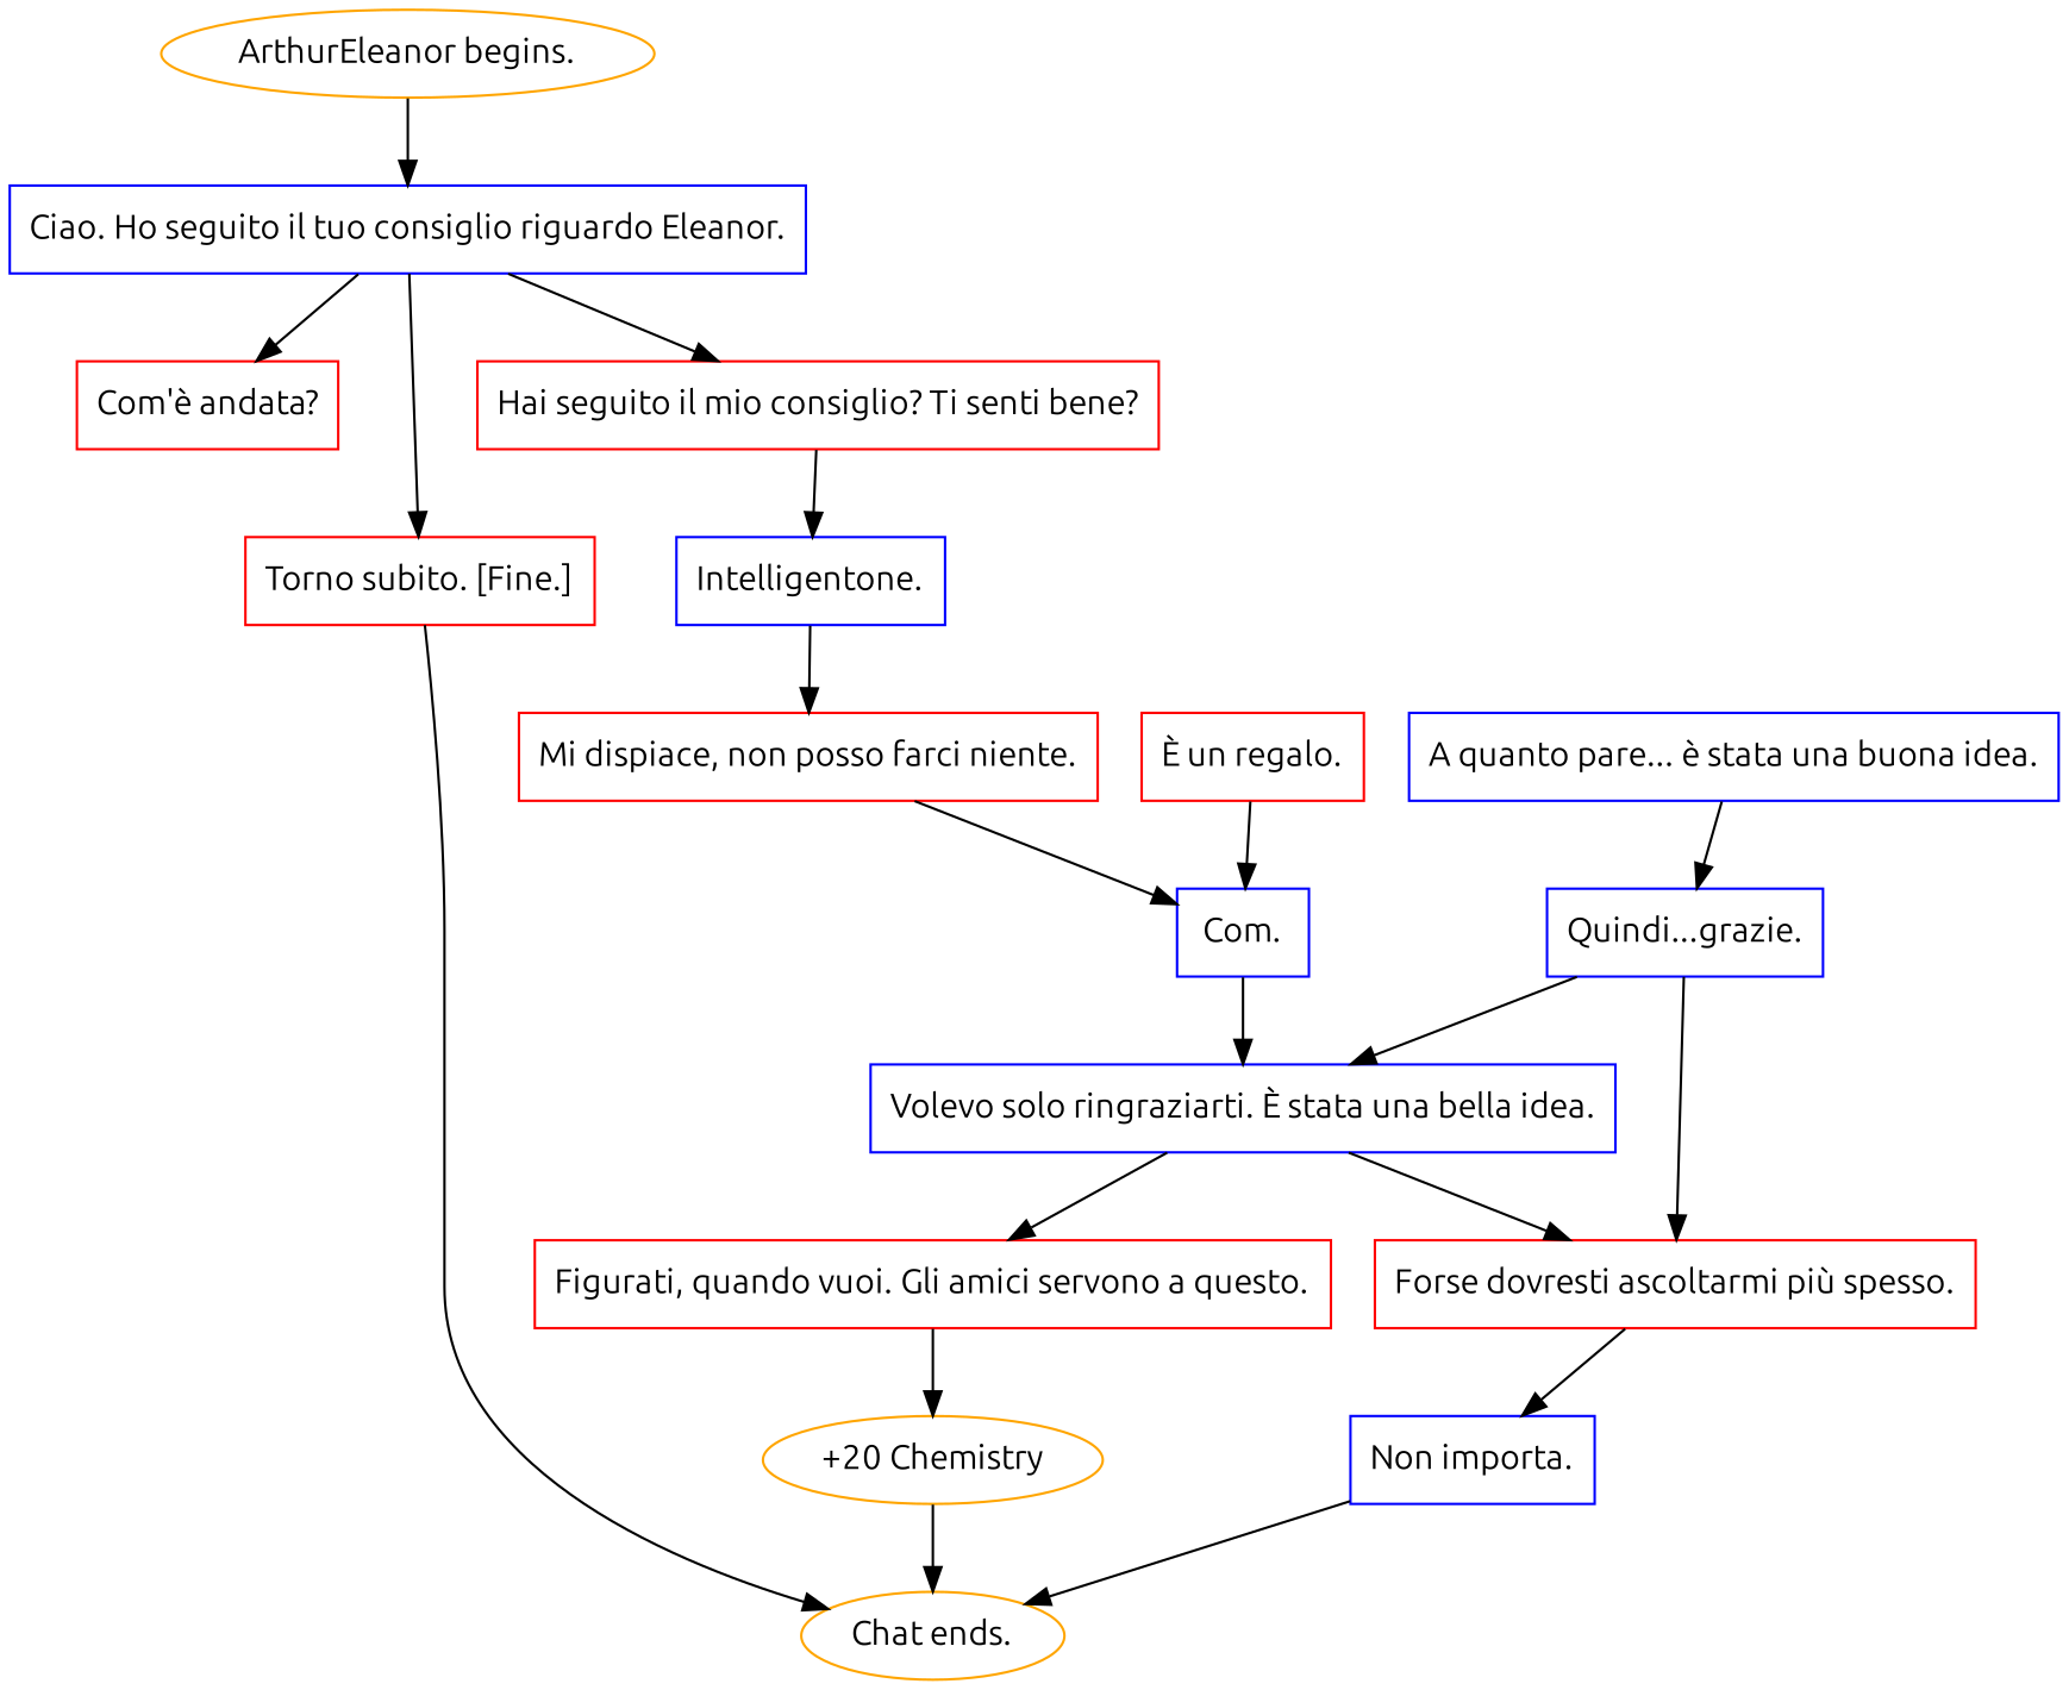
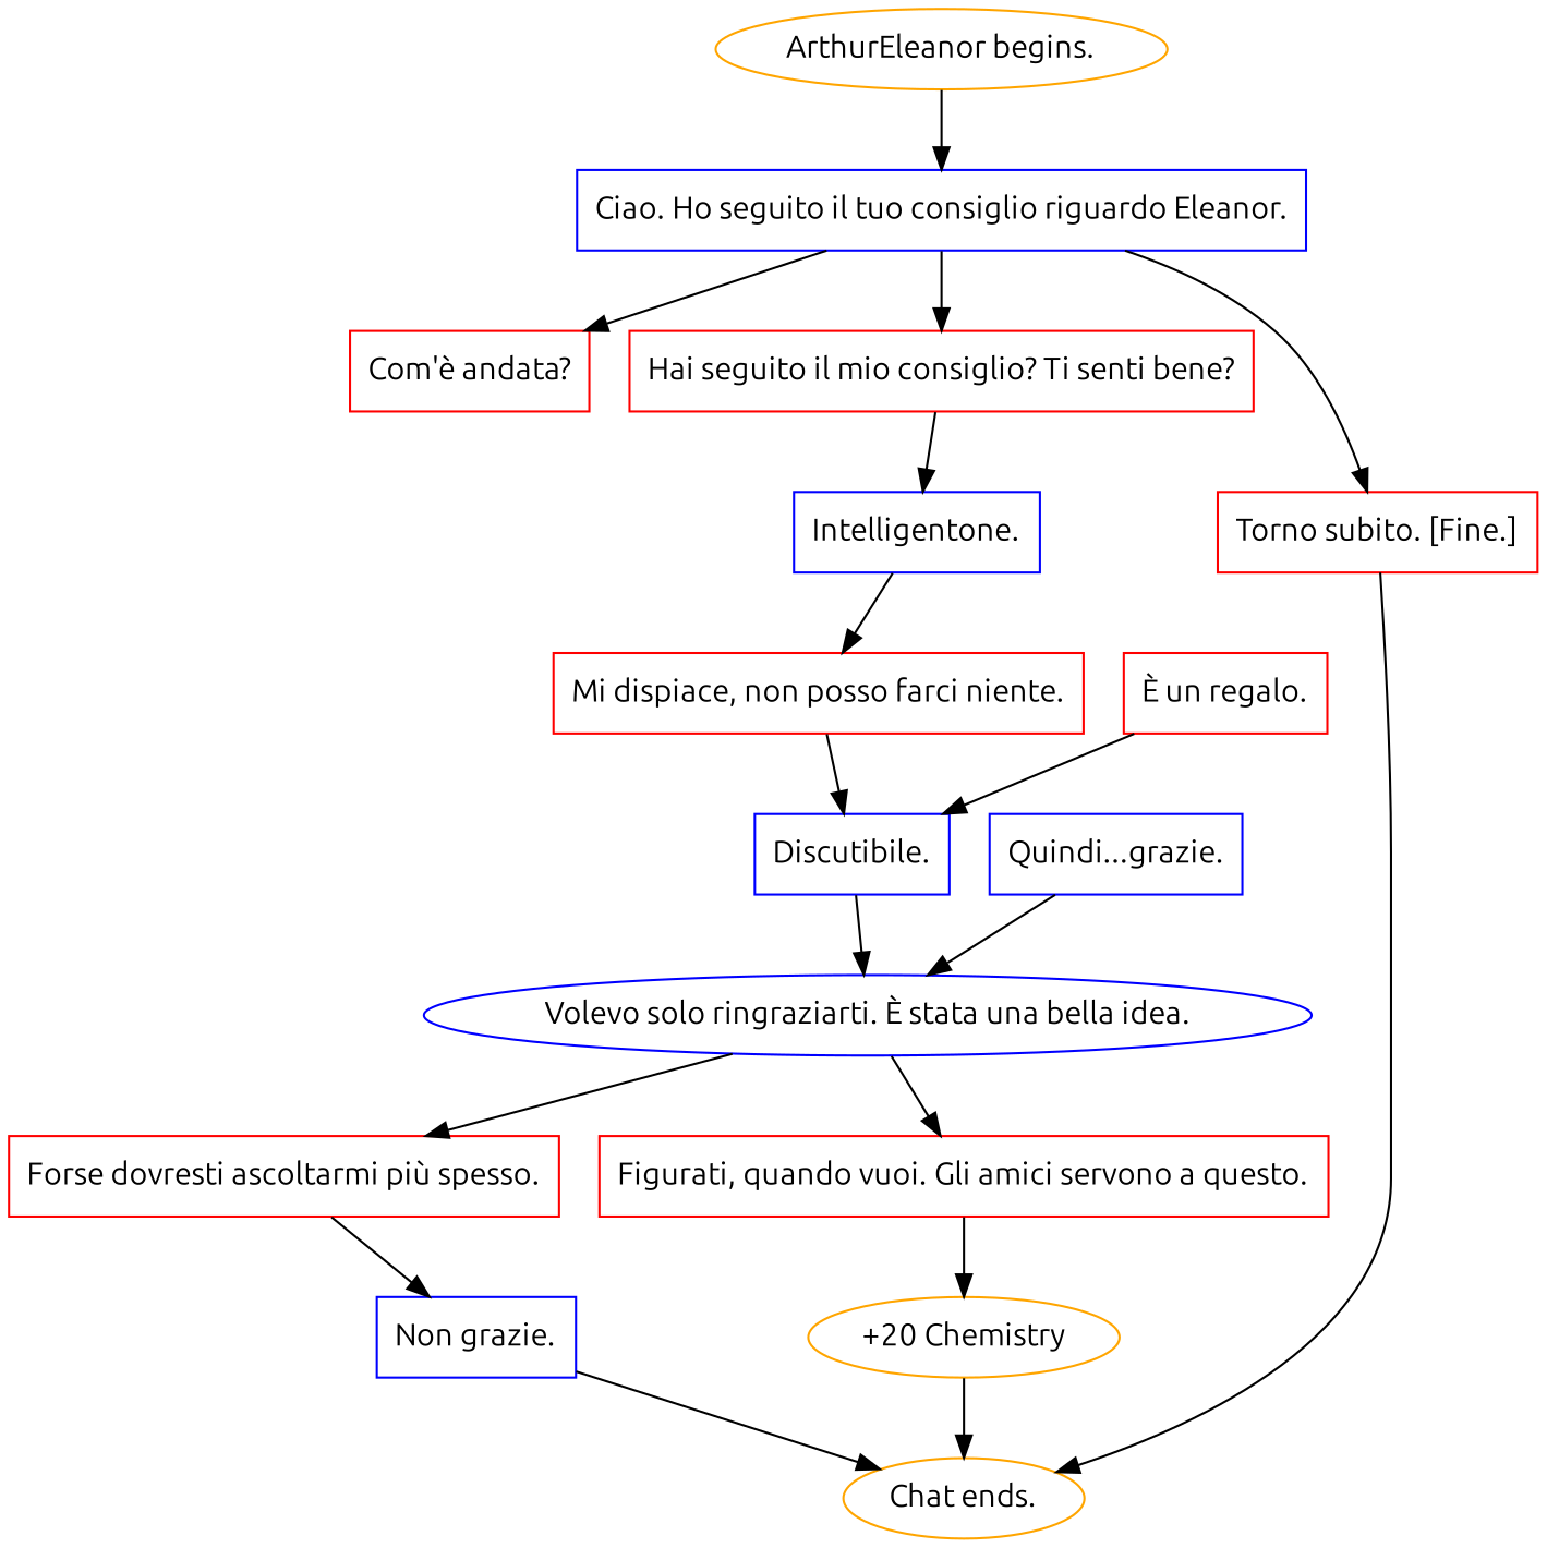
  digraph {
    fontname=Ubuntu
    node [color=blue fontname=Ubuntu shape=box]
    edge [fontname=Ubuntu]
    "ArthurEleanor begins." [color=orange shape=""]
    n2 [label="Ciao. Ho seguito il tuo consiglio riguardo Eleanor."]
    n3 [color=red label="Com'è andata?"]
    n4 [color=red label="Hai seguito il mio consiglio? Ti senti bene?"]
    n5 [color=red label="Torno subito. [Fine.]"]
    n6 [label="Intelligentone."]
    "Chat ends." [color=orange shape=""]
    n8 [color=red label="Mi dispiace, non posso farci niente."]
-   n9 [label="A quanto pare... è stata una buona idea."]
    n10 [label="Quindi...grazie."]
-   n11 [label="Com."]
+   n11 [label="Discutibile."]
    n12 [color=red label="È un regalo."]
    n13 [color=red label="Forse dovresti ascoltarmi più spesso."]
-   n14 [label="Volevo solo ringraziarti. È stata una bella idea."]
+   n14 [label="Volevo solo ringraziarti. È stata una bella idea." shape=ellipse]
    n15 [color=red label="Figurati, quando vuoi. Gli amici servono a questo."]
    n16 [color=orange label="+20 Chemistry" shape=""]
-   n17 [label="Non importa."]
+   n17 [label="Non grazie."]
    "ArthurEleanor begins." -> n2
    n2 -> n3
    n2 -> n4
    n2 -> n5
    n4 -> n6
    n5 -> "Chat ends."
    n6 -> n8
    n8 -> n11
-   n9 -> n10
-   n10 -> n13
    n10 -> n14
    n11 -> n14
    n12 -> n11
    n13 -> n17
    n14 -> n13
    n14 -> n15
    n15 -> n16
    n16 -> "Chat ends."
    n17 -> "Chat ends."
  }
